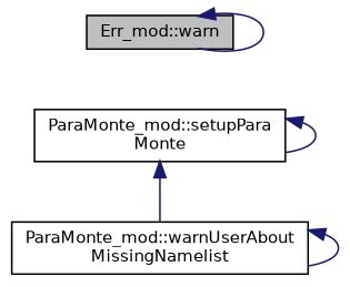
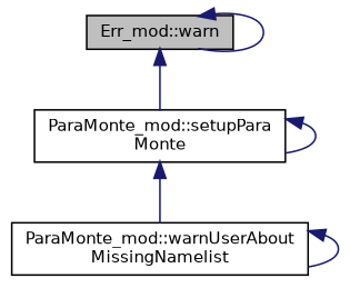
  digraph {
    rankdir=TB
    node [color=black fillcolor=white fontname=Helvetica fontsize=10 shape=record style=filled]
    edge [color=midnightblue dir=back fontname=Helvetica fontsize=10 labelfontname=Helvetica labelfontsize=10 style=solid]
    n1 [fillcolor=grey75 fontcolor=black height=0.2 label="Err_mod::warn" width=0.4]
    n2 [height=0.2 label="ParaMonte_mod::setupPara\lMonte" width=0.4]
    n3 [height=0.2 label="ParaMonte_mod::warnUserAbout\lMissingNamelist" width=0.4]
    n1 -> n1
+   n1 -> n2
    n2 -> n2
    n2 -> n3
    n3 -> n3
  }
